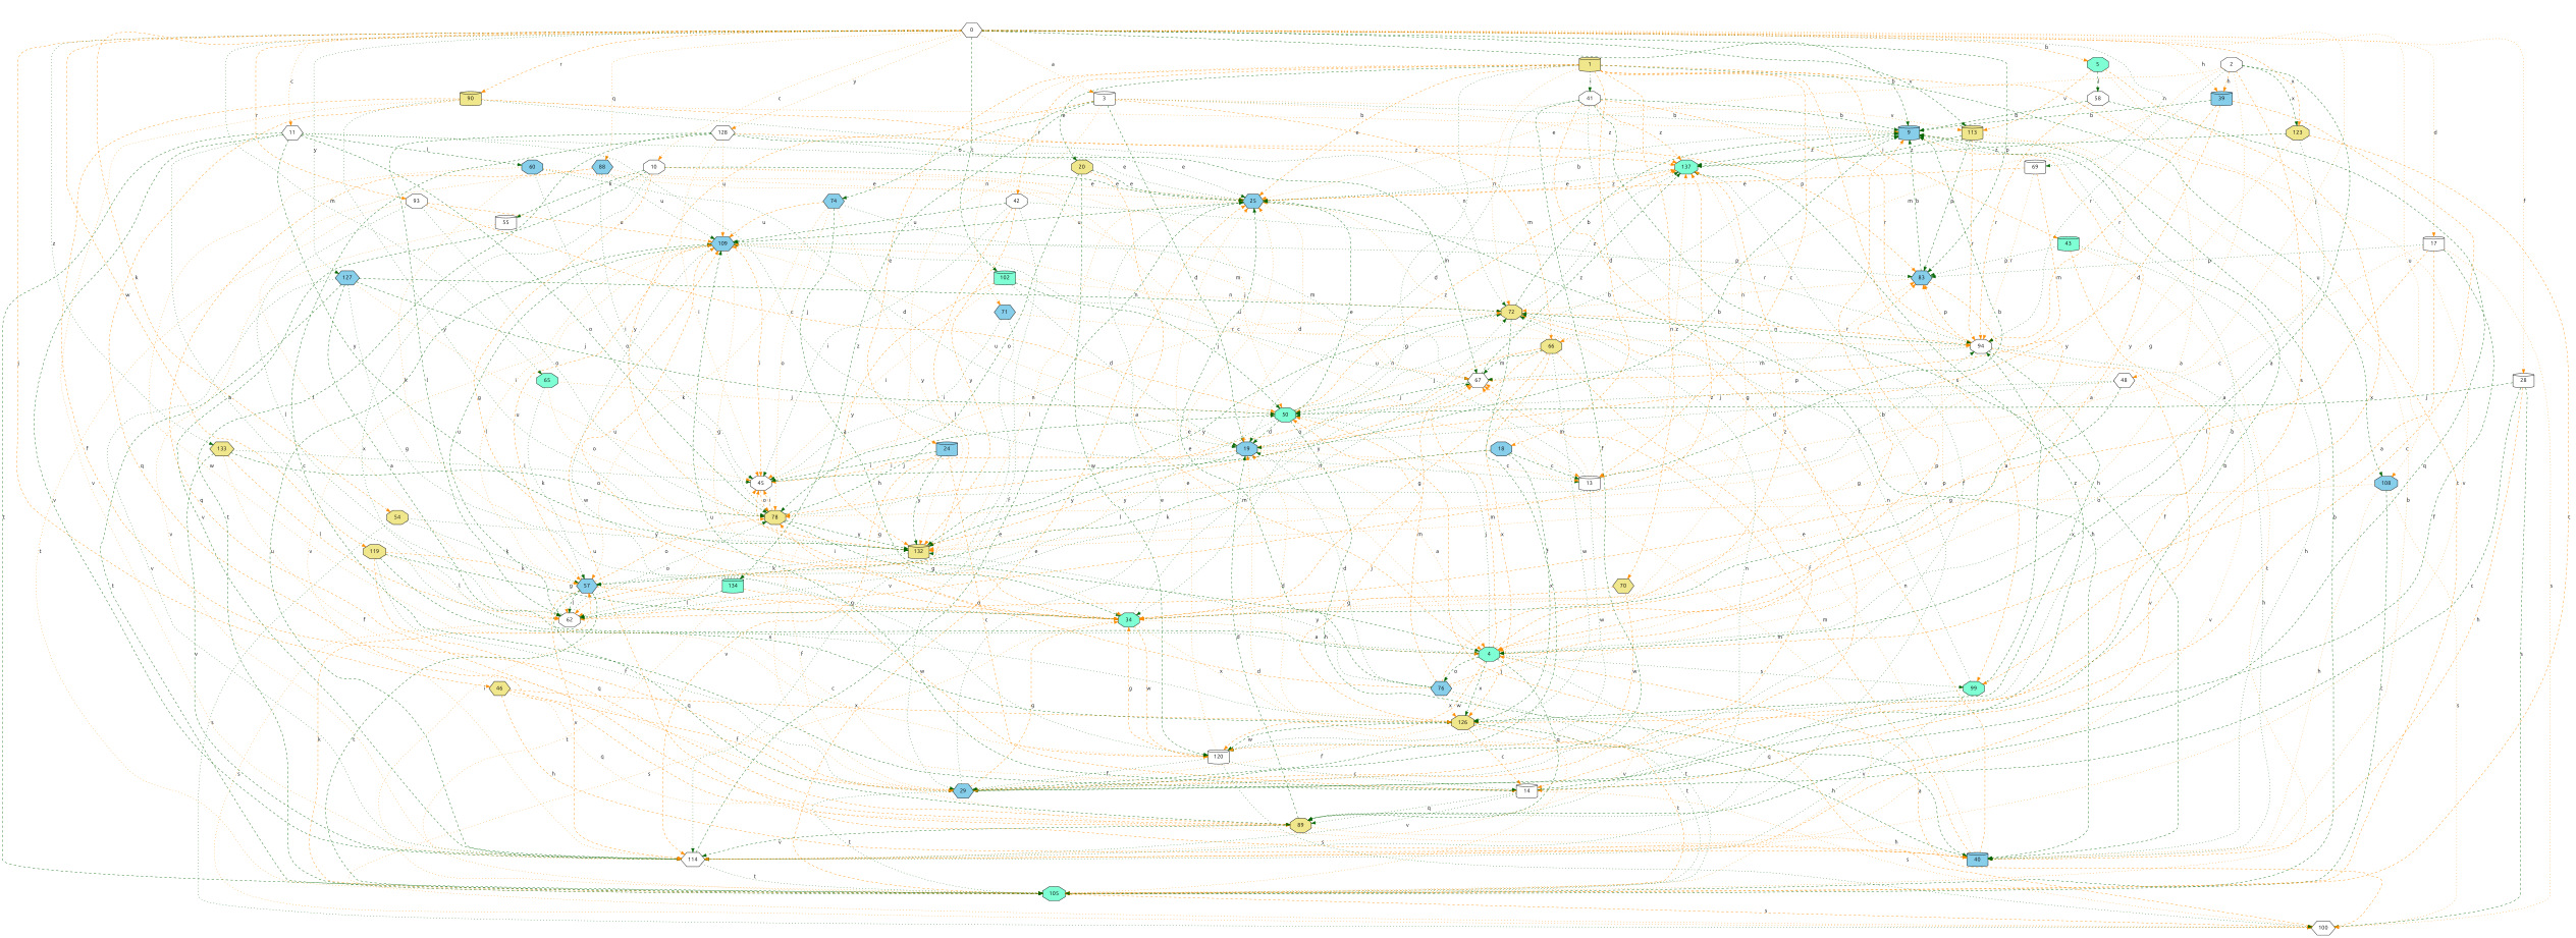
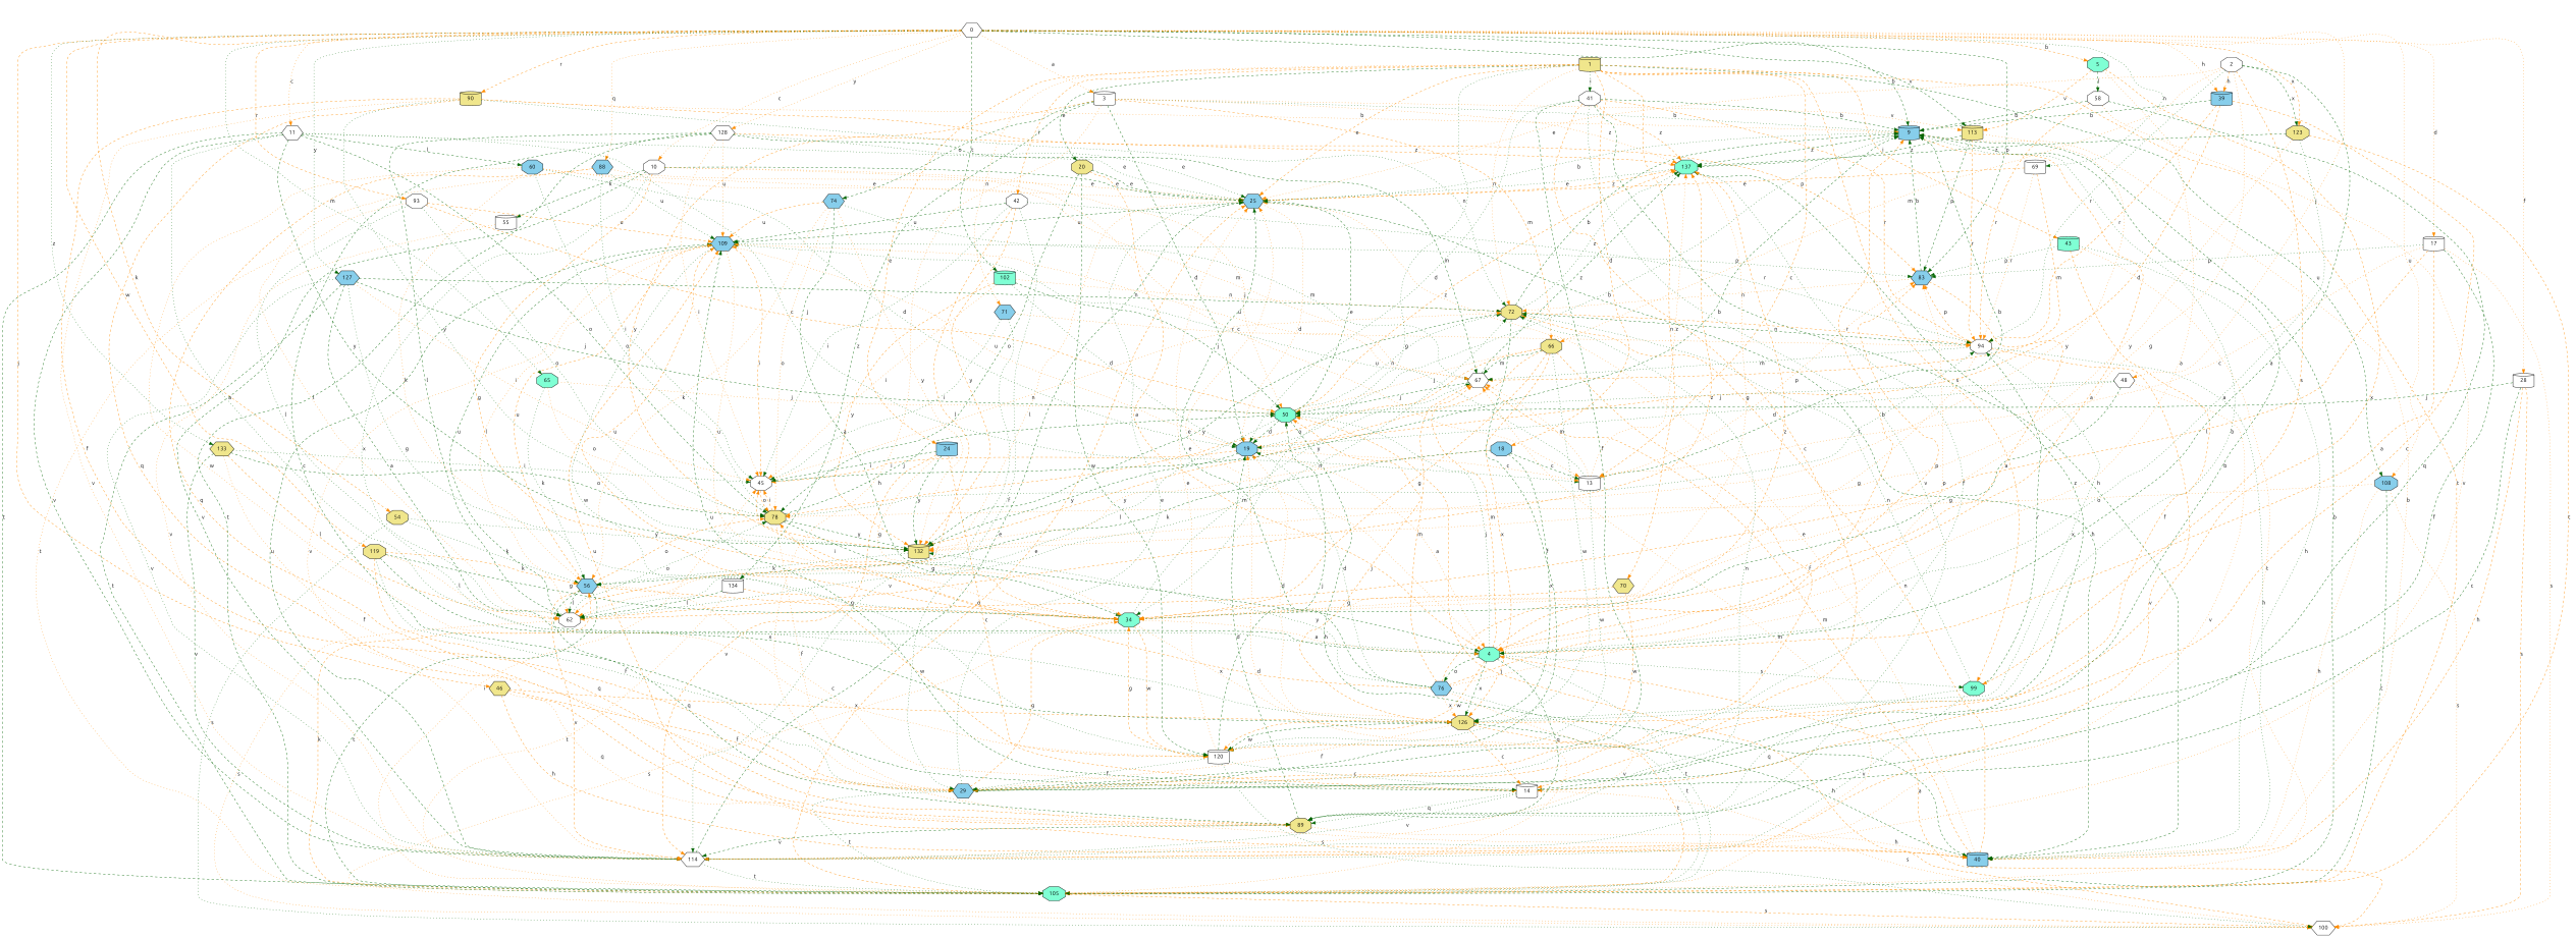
  strict digraph {
    fontname=Ubuntu
    node [fillcolor=white fontname=Ubuntu shape=octagon style=filled]
    edge [color=darkorange fontname=Ubuntu style=dashed]
    0 [shape=hexagon]
    3 [shape=cylinder]
    5 [fillcolor=aquamarine]
    9 [fillcolor=skyblue shape=cylinder]
    10
    11 [shape=hexagon]
    17 [shape=cylinder]
    28 [shape=cylinder]
    39 [fillcolor=skyblue shape=cylinder]
    46 [fillcolor=khaki shape=hexagon]
    48 [shape=hexagon]
    54 [fillcolor=khaki]
    65 [fillcolor=aquamarine]
    69 [shape=cylinder]
    83 [fillcolor=skyblue shape=hexagon]
    88 [fillcolor=skyblue shape=hexagon]
    90 [fillcolor=khaki shape=cylinder]
    93
    102 [fillcolor=aquamarine shape=cylinder]
    108 [fillcolor=skyblue]
    113 [fillcolor=khaki shape=cylinder]
    119 [fillcolor=khaki]
    123 [fillcolor=khaki]
    127 [fillcolor=skyblue shape=hexagon]
    128 [shape=hexagon]
    133 [fillcolor=khaki shape=hexagon]
    66 [fillcolor=khaki]
    19 [fillcolor=skyblue]
    40 [fillcolor=skyblue shape=cylinder]
    74 [fillcolor=skyblue shape=hexagon]
    132 [fillcolor=khaki shape=cylinder]
-   134 [fillcolor=aquamarine shape=cylinder]
+   134 [shape=cylinder]
    137 [fillcolor=aquamarine]
    4 [fillcolor=aquamarine]
    126 [fillcolor=khaki]
    58
    13 [shape=cylinder]
    25 [fillcolor=skyblue shape=hexagon]
    34 [fillcolor=aquamarine]
    50 [fillcolor=aquamarine]
    55 [shape=cylinder]
    114 [shape=hexagon]
    105 [fillcolor=aquamarine]
    60 [fillcolor=skyblue]
    78 [fillcolor=khaki]
    100 [shape=hexagon]
    29 [fillcolor=skyblue shape=hexagon]
    62
    14 [shape=cylinder]
    94
    89 [fillcolor=khaki]
-   56 [fillcolor=skyblue shape=hexagon label=57]
+   56 [fillcolor=skyblue shape=hexagon]
    67 [shape=hexagon]
    72 [fillcolor=khaki]
    109 [fillcolor=skyblue shape=hexagon]
    45
    1 [fillcolor=khaki shape=cylinder]
    18 [fillcolor=skyblue]
    20 [fillcolor=khaki]
    24 [fillcolor=skyblue shape=cylinder]
    41
    42
    43 [fillcolor=aquamarine shape=cylinder]
    70 [fillcolor=khaki shape=hexagon]
    71 [fillcolor=skyblue shape=hexagon]
    99 [fillcolor=aquamarine]
    120 [shape=cylinder]
    2
    76 [fillcolor=skyblue shape=hexagon]
    0 -> 3 [label=a style=dotted]
    0 -> 5 [label=b]
    0 -> 9 [color=darkgreen label=b]
    0 -> 10 [label=c style=dotted]
    0 -> 11 [label=c style=dotted]
    0 -> 17 [label=d style=dotted]
    0 -> 28 [label=f style=dotted]
    0 -> 39 [label=h style=dotted]
    0 -> 46 [label=j]
    0 -> 48 [label=j style=dotted]
    0 -> 54 [label=k]
    0 -> 65 [color=darkgreen label=m style=dotted]
    0 -> 69 [color=darkgreen label=n style=dotted]
    0 -> 83 [color=darkgreen label=p]
    0 -> 88 [label=q style=dotted]
    0 -> 90 [label=r]
    0 -> 93 [label=r]
    0 -> 102 [color=darkgreen label=t]
    0 -> 108 [label=u style=dotted]
    0 -> 113 [color=darkgreen label=v]
    0 -> 119 [label=w]
    0 -> 123 [label=x]
    0 -> 127 [color=darkgreen label=y style=dotted]
    0 -> 128 [label=y style=dotted]
    0 -> 133 [color=darkgreen label=z style=dotted]
    3 -> 9 [color=darkgreen label=b style=dotted]
    3 -> 113 [label=v style=dotted]
    3 -> 66 [label=m]
    3 -> 19 [color=darkgreen label=d]
    3 -> 40 [label=h style=dotted]
    3 -> 74 [color=darkgreen label=o]
    3 -> 132 [label=y]
    3 -> 134 [color=darkgreen label=z]
    3 -> 137 [label=z style=dotted]
    5 -> 113 [label=v]
    5 -> 4 [label=a style=dotted]
    5 -> 126 [label=x]
    5 -> 58 [color=darkgreen label=l]
    9 -> 137 [color=darkgreen label=z]
    9 -> 4 [label=a]
    10 -> 126 [color=darkgreen label=x style=dotted]
    10 -> 13 [label=c style=dotted]
    10 -> 25 [color=darkgreen label=e]
    10 -> 34 [label=g]
    10 -> 50 [label=j style=dotted]
    10 -> 55 [color=darkgreen label=k]
    10 -> 114 [color=darkgreen label=v]
    11 -> 132 [color=darkgreen label=y]
    11 -> 4 [color=darkgreen label=a style=dotted]
    11 -> 13 [color=darkgreen label=c style=dotted]
    11 -> 25 [color=darkgreen label=e style=dotted]
    11 -> 114 [color=darkgreen label=v]
    11 -> 105 [color=darkgreen label=t]
    11 -> 60 [color=darkgreen label=l]
    11 -> 78 [color=darkgreen label=o]
    17 -> 83 [color=darkgreen label=p style=dotted]
    17 -> 4 [label=a]
    17 -> 13 [label=c style=dotted]
    17 -> 100 [label=s style=dotted]
    17 -> 29 [color=darkgreen label=f]
    17 -> 62 [label=l]
    28 -> 40 [label=h]
    28 -> 50 [color=darkgreen label=j]
-   28 -> 100 [color=darkgreen label=s]
+   28 -> 100 [label=s]
    28 -> 14 [color=darkgreen label=c]
    39 -> 9 [color=darkgreen label=b]
    39 -> 19 [label=d]
    39 -> 14 [label=c]
    39 -> 94 [label=r]
    46 -> 40 [label=h]
    46 -> 126 [label=x]
    46 -> 29 [label=f]
    46 -> 89 [label=q style=dotted]
    48 -> 19 [color=darkgreen label=d style=dotted]
    48 -> 34 [color=darkgreen label=g]
    48 -> 50 [color=darkgreen label=j style=dotted]
    48 -> 114 [label=v style=dotted]
    54 -> 132 [color=darkgreen label=y style=dotted]
    54 -> 100 [color=darkgreen label=s style=dotted]
    54 -> 56 [color=darkgreen label=k style=dotted]
    65 -> 50 [label=j style=dotted]
    65 -> 78 [label=o style=dotted]
    65 -> 56 [color=darkgreen label=k style=dotted]
    69 -> 25 [label=e]
    69 -> 94 [label=r style=dotted]
    69 -> 67 [label=m]
    83 -> 9 [color=darkgreen label=b]
    83 -> 4 [label=a]
    83 -> 72 [label=n style=dotted]
    88 -> 25 [label=e style=dotted]
    88 -> 62 [label=l style=dotted]
    88 -> 89 [label=q]
    88 -> 109 [color=darkgreen label=u style=dotted]
    88 -> 45 [color=darkgreen label=i style=dotted]
    90 -> 9 [label=b style=dotted]
    90 -> 83 [label=p]
    90 -> 132 [color=darkgreen label=y style=dotted]
    90 -> 114 [label=v style=dotted]
    90 -> 29 [label=f]
    90 -> 89 [label=q]
    90 -> 72 [color=darkgreen label=n style=dotted]
    93 -> 50 [label=j]
    93 -> 105 [label=t style=dotted]
    93 -> 78 [color=darkgreen label=o style=dotted]
    93 -> 62 [color=darkgreen label=l style=dotted]
    93 -> 109 [label=u]
    102 -> 19 [color=darkgreen label=d style=dotted]
    102 -> 132 [label=y]
    102 -> 50 [color=darkgreen label=j]
    102 -> 72 [label=n style=dotted]
    102 -> 45 [label=i style=dotted]
    108 -> 40 [label=h style=dotted]
    108 -> 105 [color=darkgreen label=t]
    108 -> 78 [label=o style=dotted]
    108 -> 100 [label=s style=dotted]
    113 -> 83 [color=darkgreen label=p]
    113 -> 132 [label=y style=dotted]
    113 -> 137 [color=darkgreen label=z]
    113 -> 94 [label=r]
    119 -> 126 [color=darkgreen label=x]
    119 -> 34 [color=darkgreen label=g]
    119 -> 29 [color=darkgreen label=f style=dotted]
    119 -> 62 [label=l style=dotted]
    119 -> 89 [label=q]
    119 -> 56 [label=k]
    123 -> 132 [label=y style=dotted]
    123 -> 137 [color=darkgreen label=z]
    123 -> 4 [color=darkgreen label=a style=dotted]
    123 -> 105 [label=t]
    127 -> 4 [color=darkgreen label=a]
    127 -> 34 [color=darkgreen label=g style=dotted]
    127 -> 50 [color=darkgreen label=j]
    127 -> 114 [color=darkgreen label=v style=dotted]
    127 -> 105 [color=darkgreen label=t]
    127 -> 72 [color=darkgreen label=n]
    127 -> 45 [label=i style=dotted]
    128 -> 137 [label=z]
    128 -> 25 [color=darkgreen label=e style=dotted]
    128 -> 105 [color=darkgreen label=t]
    128 -> 62 [color=darkgreen label=l]
    128 -> 14 [color=darkgreen label=c]
    128 -> 67 [color=darkgreen label=m]
    128 -> 109 [label=u style=dotted]
    128 -> 45 [label=i style=dotted]
    133 -> 114 [color=darkgreen label=v]
    133 -> 78 [color=darkgreen label=o]
    133 -> 29 [label=f style=dotted]
    133 -> 62 [label=l]
    133 -> 45 [color=darkgreen label=i style=dotted]
    66 -> 132 [label=y]
    66 -> 126 [label=x]
    66 -> 34 [label=g]
    66 -> 50 [label=j style=dotted]
    66 -> 78 [label=o]
    66 -> 29 [label=f]
    66 -> 67 [color=darkgreen label=m]
    66 -> 120 [color=darkgreen label=w style=dotted]
    19 -> 9 [color=darkgreen label=b style=dotted]
    19 -> 132 [color=darkgreen label=y]
    19 -> 4 [label=a style=dotted]
    19 -> 13 [label=c style=dotted]
    19 -> 109 [label=u style=dotted]
    19 -> 45 [label=i]
    40 -> 9 [label=b style=dotted]
    40 -> 25 [label=e style=dotted]
    40 -> 67 [label=m]
    40 -> 72 [label=n]
    40 -> 109 [label=u]
    74 -> 132 [label=y style=dotted]
    74 -> 4 [color=darkgreen label=a]
    74 -> 78 [label=o style=dotted]
    74 -> 56 [label=k style=dotted]
    74 -> 67 [color=darkgreen label=m style=dotted]
    74 -> 109 [label=u]
    132 -> 56 [color=darkgreen label=k style=dotted]
    134 -> 105 [label=t style=dotted]
    134 -> 62 [color=darkgreen label=l]
    134 -> 120 [label=w]
    137 -> 25 [color=darkgreen label=e style=dotted]
    137 -> 34 [label=g style=dotted]
    137 -> 29 [color=darkgreen label=f style=dotted]
    4 -> 83 [label=p]
    4 -> 126 [color=darkgreen label=x]
    4 -> 25 [label=e style=dotted]
    4 -> 50 [color=darkgreen label=j style=dotted]
    4 -> 105 [color=darkgreen label=t style=dotted]
    4 -> 89 [color=darkgreen label=q]
    4 -> 67 [label=m]
    4 -> 99 [color=darkgreen label=s style=dotted]
    4 -> 120 [label=w]
    4 -> 76 [color=darkgreen label=o]
    126 -> 9 [color=darkgreen label=b style=dotted]
    126 -> 19 [label=d style=dotted]
    126 -> 40 [color=darkgreen label=h]
    126 -> 50 [label=j]
    126 -> 105 [label=t]
    126 -> 29 [label=f style=dotted]
    126 -> 14 [label=c]
    126 -> 120 [color=darkgreen label=w]
    58 -> 9 [color=darkgreen label=b]
    58 -> 114 [label=v style=dotted]
    58 -> 94 [label=r]
    58 -> 89 [color=darkgreen label=q]
    13 -> 9 [color=darkgreen label=b]
    13 -> 83 [label=p style=dotted]
    13 -> 137 [label=z style=dotted]
    13 -> 67 [label=m style=dotted]
    13 -> 109 [color=darkgreen label=u style=dotted]
    13 -> 120 [color=darkgreen label=w style=dotted]
    25 -> 9 [color=darkgreen label=b style=dotted]
    25 -> 19 [label=d style=dotted]
    25 -> 40 [color=darkgreen label=h]
    25 -> 137 [label=z]
    25 -> 62 [label=l style=dotted]
    25 -> 109 [color=darkgreen label=u]
    34 -> 4 [label=a style=dotted]
    34 -> 126 [label=x style=dotted]
    34 -> 100 [label=s style=dotted]
    34 -> 67 [color=darkgreen label=m style=dotted]
    34 -> 109 [label=u]
    34 -> 45 [label=i]
    34 -> 120 [label=w]
    50 -> 19 [color=darkgreen label=d]
    50 -> 40 [color=darkgreen label=h]
    50 -> 137 [label=z]
    50 -> 25 [color=darkgreen label=e]
    50 -> 62 [color=darkgreen label=l style=dotted]
    50 -> 72 [color=darkgreen label=n style=dotted]
    55 -> 114 [label=v style=dotted]
    114 -> 25 [color=darkgreen label=e]
    114 -> 105 [color=darkgreen label=t style=dotted]
    114 -> 109 [color=darkgreen label=u]
    105 -> 9 [color=darkgreen label=b]
    105 -> 19 [label=d style=dotted]
    105 -> 25 [label=e]
    105 -> 100 [label=s]
    105 -> 56 [label=k]
    105 -> 67 [label=m style=dotted]
    105 -> 45 [label=i style=dotted]
    60 -> 19 [color=darkgreen label=d style=dotted]
    60 -> 25 [label=e style=dotted]
    60 -> 78 [color=darkgreen label=o style=dotted]
    60 -> 56 [label=k style=dotted]
    60 -> 67 [label=m style=dotted]
    60 -> 120 [label=w style=dotted]
    78 -> 132 [color=darkgreen label=y]
    78 -> 34 [color=darkgreen label=g]
    78 -> 50 [color=darkgreen label=j]
    78 -> 29 [label=f style=dotted]
    78 -> 94 [color=darkgreen label=r style=dotted]
    78 -> 45 [label=i]
    100 -> 4 [label=a]
    100 -> 50 [label=j]
    29 -> 9 [color=darkgreen label=b]
    29 -> 25 [color=darkgreen label=e style=dotted]
    29 -> 34 [label=g]
    29 -> 105 [color=darkgreen label=t style=dotted]
    62 -> 137 [label=z]
    62 -> 78 [color=darkgreen label=o style=dotted]
    62 -> 100 [label=s style=dotted]
    62 -> 72 [color=darkgreen label=n style=dotted]
    62 -> 109 [color=darkgreen label=u]
    14 -> 137 [color=darkgreen label=z]
    14 -> 114 [color=darkgreen label=v style=dotted]
    14 -> 100 [label=s style=dotted]
    14 -> 89 [color=darkgreen label=q style=dotted]
    14 -> 109 [color=darkgreen label=u]
    94 -> 83 [label=p]
    94 -> 40 [color=darkgreen label=h style=dotted]
-   94 -> 126 [color=darkgreen label=x]
+   94 -> 126 [color=darkgreen label=x style=dotted]
    94 -> 34 [label=g style=dotted]
    94 -> 114 [label=v]
    94 -> 67 [color=darkgreen label=m style=dotted]
    94 -> 72 [color=darkgreen label=n]
    89 -> 19 [color=darkgreen label=d]
    89 -> 40 [label=h style=dotted]
    89 -> 114 [color=darkgreen label=v]
    89 -> 72 [color=darkgreen label=n style=dotted]
    56 -> 34 [label=g]
    56 -> 114 [label=v]
    56 -> 105 [color=darkgreen label=t]
    56 -> 78 [label=o]
    56 -> 62 [color=darkgreen label=l]
    56 -> 14 [label=c style=dotted]
    56 -> 89 [color=darkgreen label=q]
    56 -> 109 [label=u]
    67 -> 137 [color=darkgreen label=z]
    67 -> 50 [color=darkgreen label=j]
    67 -> 109 [label=u style=dotted]
    72 -> 9 [color=darkgreen label=b]
    72 -> 132 [color=darkgreen label=y]
    72 -> 137 [color=darkgreen label=z style=dotted]
    72 -> 29 [color=darkgreen label=f]
    72 -> 94 [label=r]
    109 -> 83 [color=darkgreen label=p style=dotted]
-   109 -> 34 [label=g style=dotted]
+   109 -> 34 [label=u style=dotted]
    109 -> 114 [label=v style=dotted]
    109 -> 62 [label=l style=dotted]
    109 -> 45 [label=i]
    109 -> 120 [color=darkgreen label=w style=dotted]
    45 -> 9 [color=darkgreen label=b]
    45 -> 78 [label=o]
    45 -> 72 [label=n style=dotted]
    1 -> 108 [color=darkgreen label=u]
    1 -> 13 [label=c]
    1 -> 25 [label=e]
    1 -> 34 [color=darkgreen label=g style=dotted]
    1 -> 105 [label=t]
    1 -> 72 [label=n style=dotted]
    1 -> 18 [label=d]
    1 -> 20 [color=darkgreen label=e]
    1 -> 24 [label=e]
    1 -> 41 [color=darkgreen label=i style=dotted]
    1 -> 42 [label=i]
    1 -> 43 [label=i]
    1 -> 70 [label=n]
    1 -> 71 [label=n style=dotted]
    1 -> 99 [label=s]
    18 -> 132 [label=y style=dotted]
    18 -> 126 [color=darkgreen label=x]
    18 -> 13 [color=darkgreen label=c]
    18 -> 56 [color=darkgreen label=k]
    20 -> 4 [label=a]
    20 -> 25 [color=darkgreen label=e]
    20 -> 78 [color=darkgreen label=o]
    20 -> 120 [color=darkgreen label=w]
    24 -> 132 [color=darkgreen label=y]
    24 -> 34 [label=g style=dotted]
    24 -> 114 [label=v]
    24 -> 14 [label=c]
    24 -> 45 [color=darkgreen label=i]
    41 -> 9 [color=darkgreen label=b]
    41 -> 19 [color=darkgreen label=d style=dotted]
    41 -> 40 [color=darkgreen label=h]
    41 -> 137 [label=z]
    41 -> 114 [color=darkgreen label=v style=dotted]
    41 -> 29 [color=darkgreen label=f]
    41 -> 14 [label=c]
    41 -> 94 [label=r]
    42 -> 132 [label=y]
    42 -> 29 [color=darkgreen label=f style=dotted]
    42 -> 62 [label=l]
    42 -> 94 [color=darkgreen label=r style=dotted]
    42 -> 109 [color=darkgreen label=u]
    42 -> 45 [color=darkgreen label=i style=dotted]
    43 -> 83 [color=darkgreen label=p style=dotted]
    43 -> 40 [color=darkgreen label=h style=dotted]
    43 -> 105 [label=t style=dotted]
    43 -> 29 [label=f]
    70 -> 34 [label=g]
    70 -> 120 [label=w]
    71 -> 114 [color=darkgreen label=v style=dotted]
    71 -> 94 [label=r style=dotted]
    71 -> 45 [color=darkgreen label=i style=dotted]
    99 -> 114 [color=darkgreen label=v style=dotted]
    99 -> 94 [color=darkgreen label=r]
    99 -> 89 [color=darkgreen label=q style=dotted]
    99 -> 72 [color=darkgreen label=n style=dotted]
    120 -> 25 [label=e style=dotted]
    120 -> 34 [label=g]
+   120 -> 50 [color=darkgreen label=j]
    120 -> 100 [color=darkgreen label=s style=dotted]
    120 -> 29 [color=darkgreen label=f style=dotted]
    120 -> 14 [color=darkgreen label=c style=dotted]
    2 -> 39 [label=h]
    2 -> 123 [color=darkgreen label=x]
    2 -> 66 [label=m style=dotted]
    2 -> 4 [color=darkgreen label=a]
    2 -> 25 [label=e style=dotted]
    2 -> 34 [label=g style=dotted]
    2 -> 94 [color=darkgreen label=r style=dotted]
    2 -> 99 [label=s]
    76 -> 9 [label=b]
    76 -> 83 [label=p style=dotted]
    76 -> 19 [color=darkgreen label=d style=dotted]
    76 -> 132 [color=darkgreen label=y style=dotted]
    76 -> 137 [label=z]
    76 -> 126 [label=x style=dotted]
    76 -> 25 [color=darkgreen label=e]
    76 -> 114 [label=v style=dotted]
    76 -> 105 [color=darkgreen label=t style=dotted]
    76 -> 78 [label=o]
    76 -> 67 [label=m]
  }
